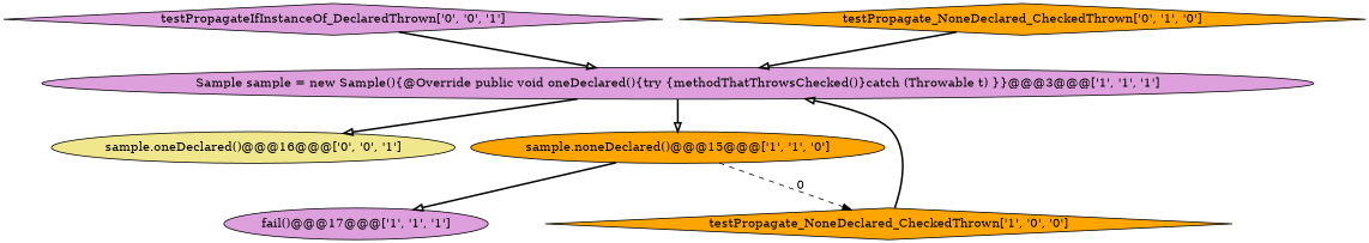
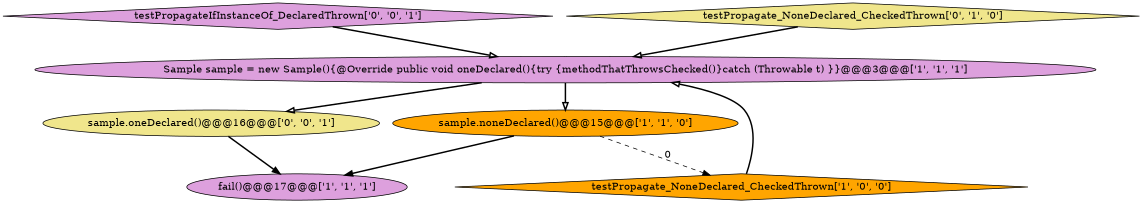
  digraph {
    node [fillcolor=plum shape=ellipse style=filled]
    edge [arrowhead=onormal style=bold]
    n1 [label="fail()@@@17@@@['1', '1', '1']"]
    n2 [label="testPropagateIfInstanceOf_DeclaredThrown['0', '0', '1']" shape=diamond]
    n3 [label="Sample sample = new Sample(){@Override public void oneDeclared(){try {methodThatThrowsChecked()}catch (Throwable t) }}@@@3@@@['1', '1', '1']"]
    n4 [fillcolor=khaki label="sample.oneDeclared()@@@16@@@['0', '0', '1']"]
    n5 [fillcolor=orange label="sample.noneDeclared()@@@15@@@['1', '1', '0']"]
-   n6 [fillcolor=orange label="testPropagate_NoneDeclared_CheckedThrown['0', '1', '0']" shape=diamond]
+   n6 [fillcolor=khaki label="testPropagate_NoneDeclared_CheckedThrown['0', '1', '0']" shape=diamond]
    n7 [fillcolor=orange label="testPropagate_NoneDeclared_CheckedThrown['1', '0', '0']" shape=diamond]
    n2 -> n3
    n3 -> n4
    n3 -> n5
-   n5 -> n1
+   n4 -> n1 [arrowhead=normal]
+   n5 -> n1 [arrowhead=normal]
    n5 -> n7 [arrowhead=normal label=0 style=dashed]
    n6 -> n3
    n7 -> n3
  }
